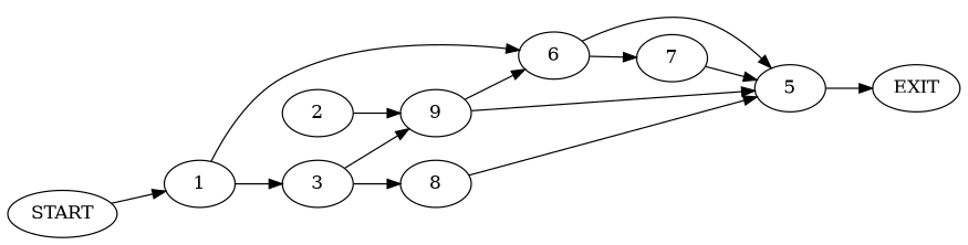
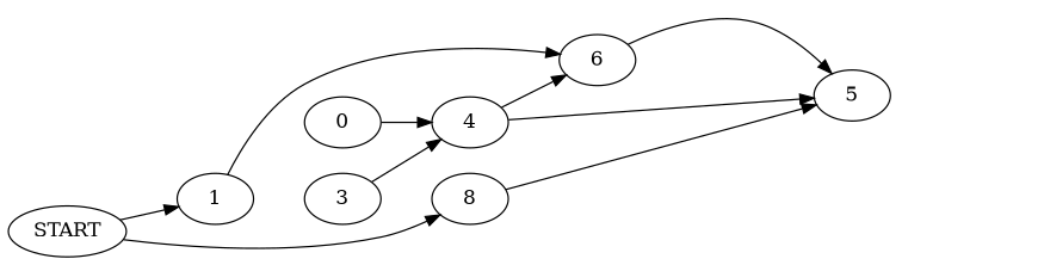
  digraph {
    rankdir=LR
    n1 [label=START]
    1
    8
    3
    6
    5
-   n7 [label=EXIT]
-   2
-   4 [label=9]
-   7
+   2 [label=0]
+   4
    n1 -> 1
-   3 -> 8
-   1 -> 3
+   n1 -> 8
    1 -> 6
    8 -> 5
    3 -> 4
    6 -> 5
-   6 -> 7
-   5 -> n7
    2 -> 4
    4 -> 6
    4 -> 5
-   7 -> 5
  }
